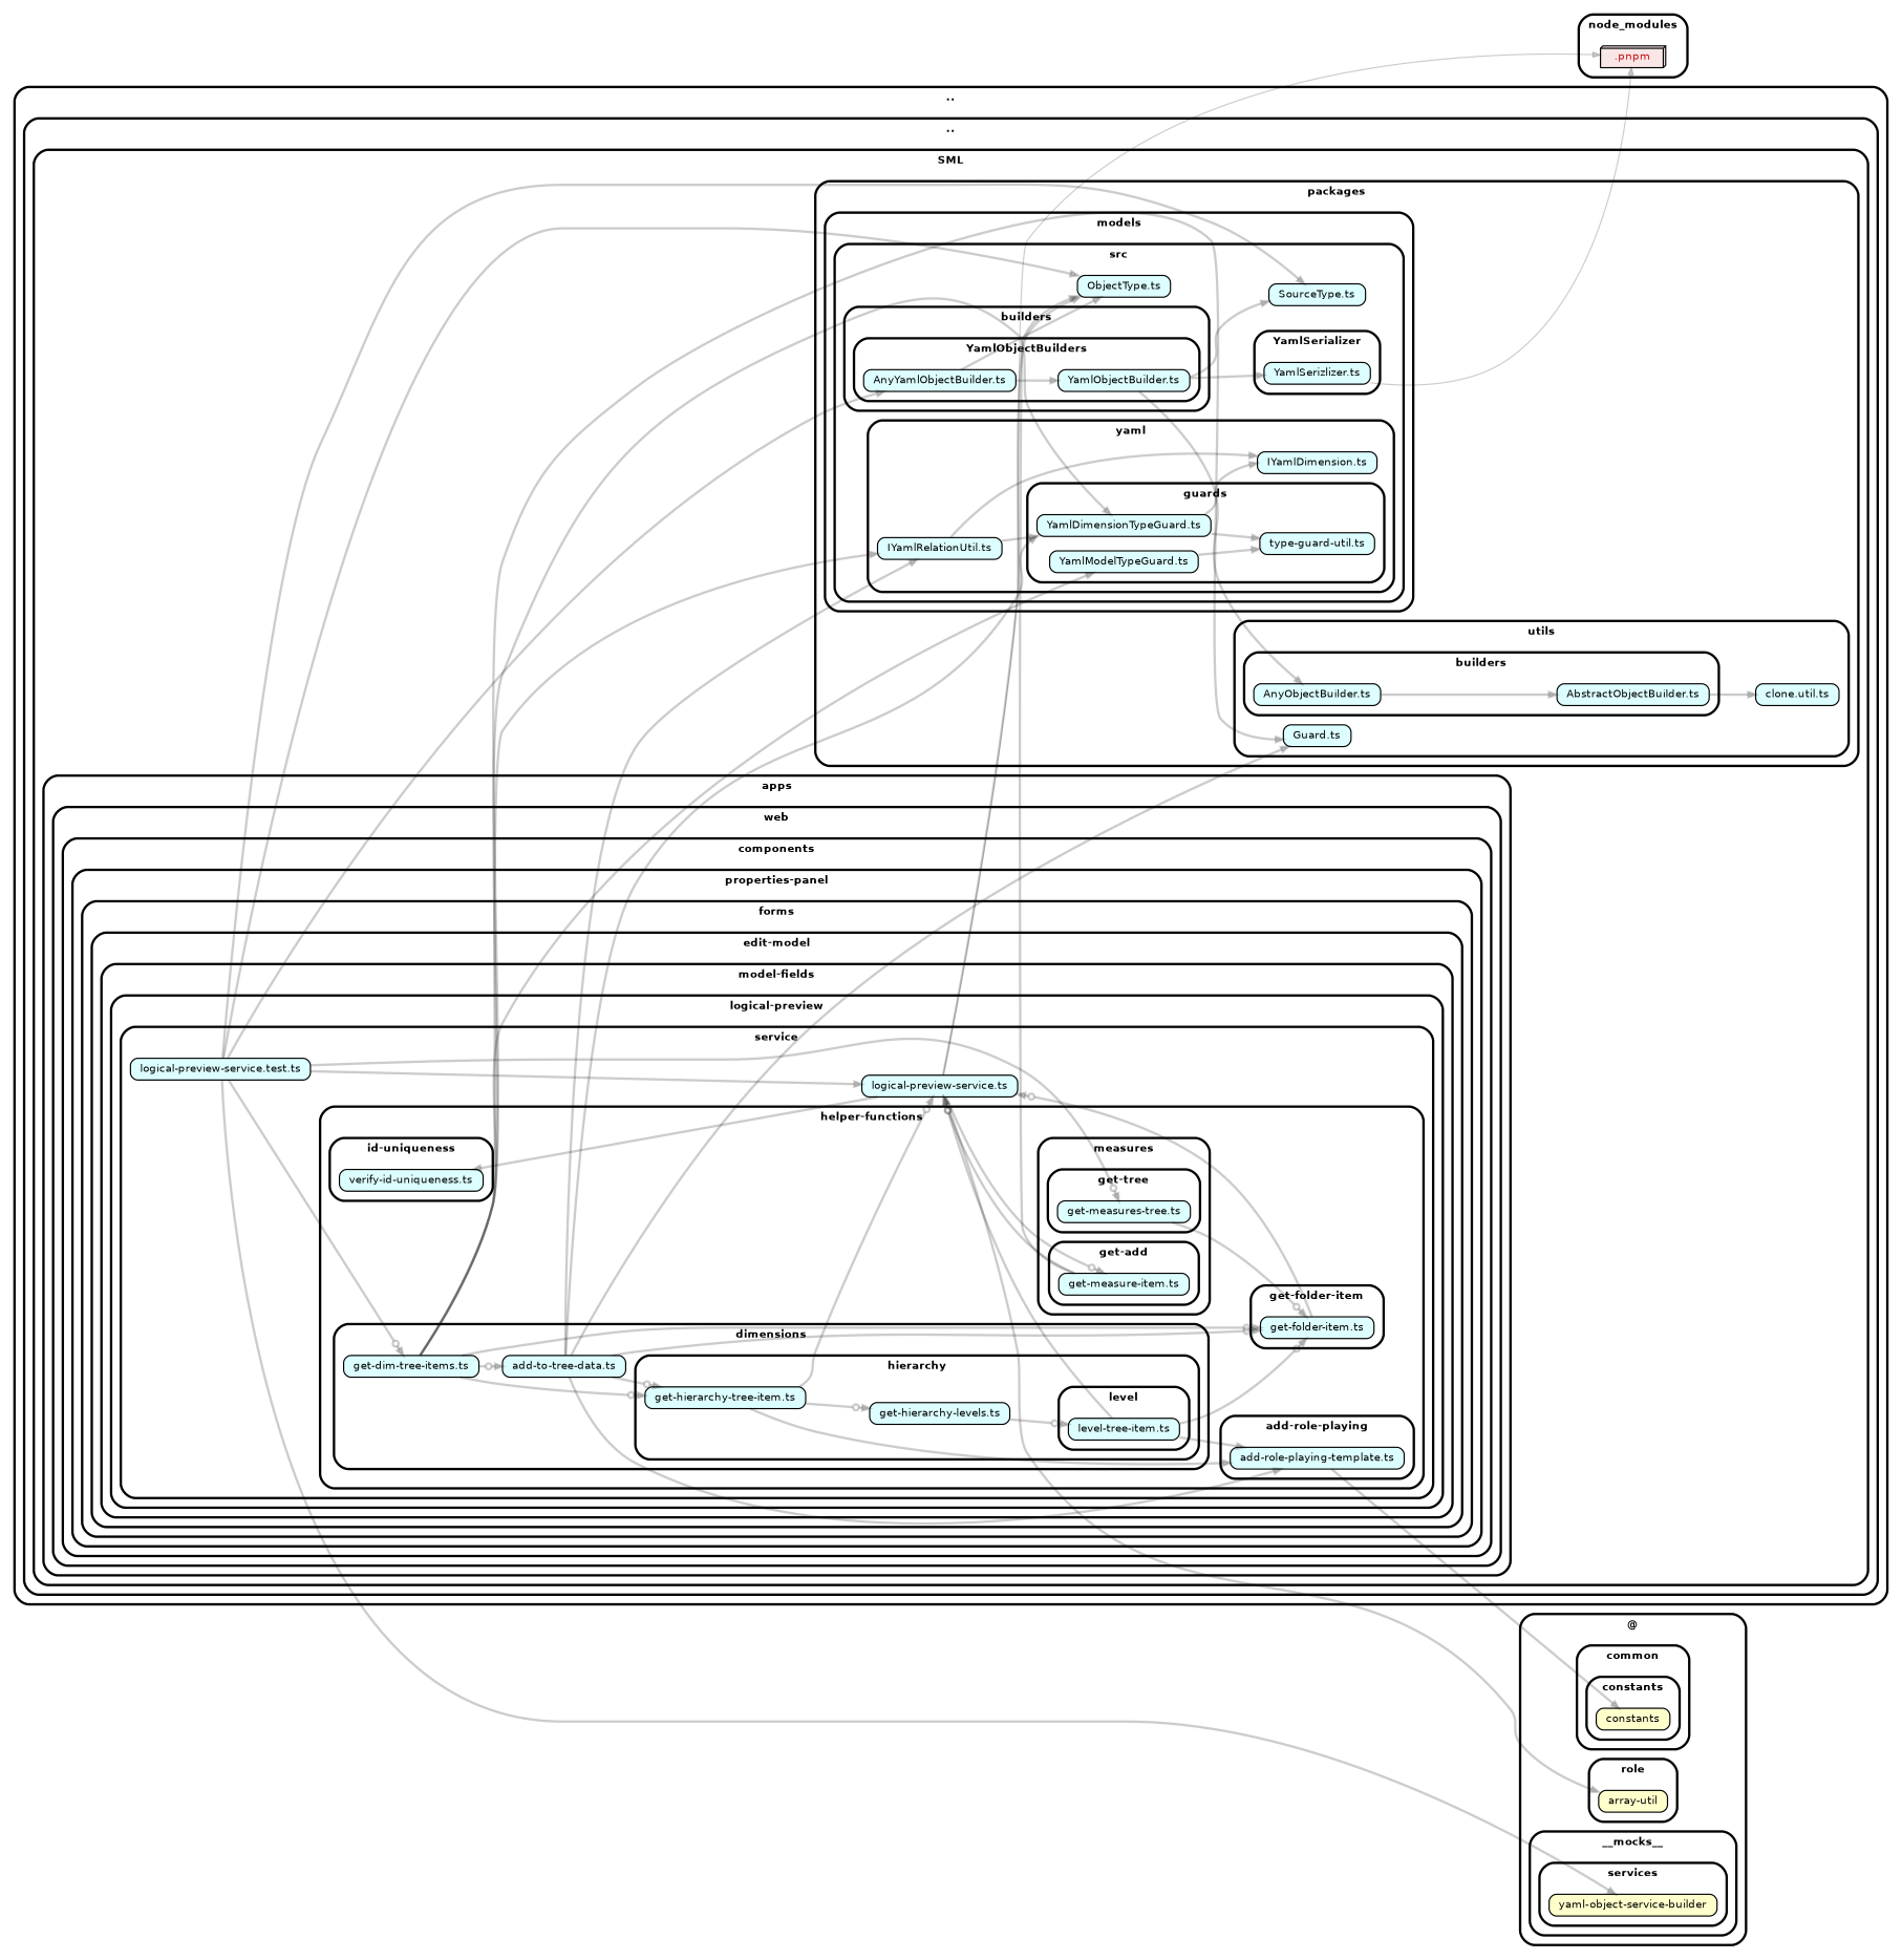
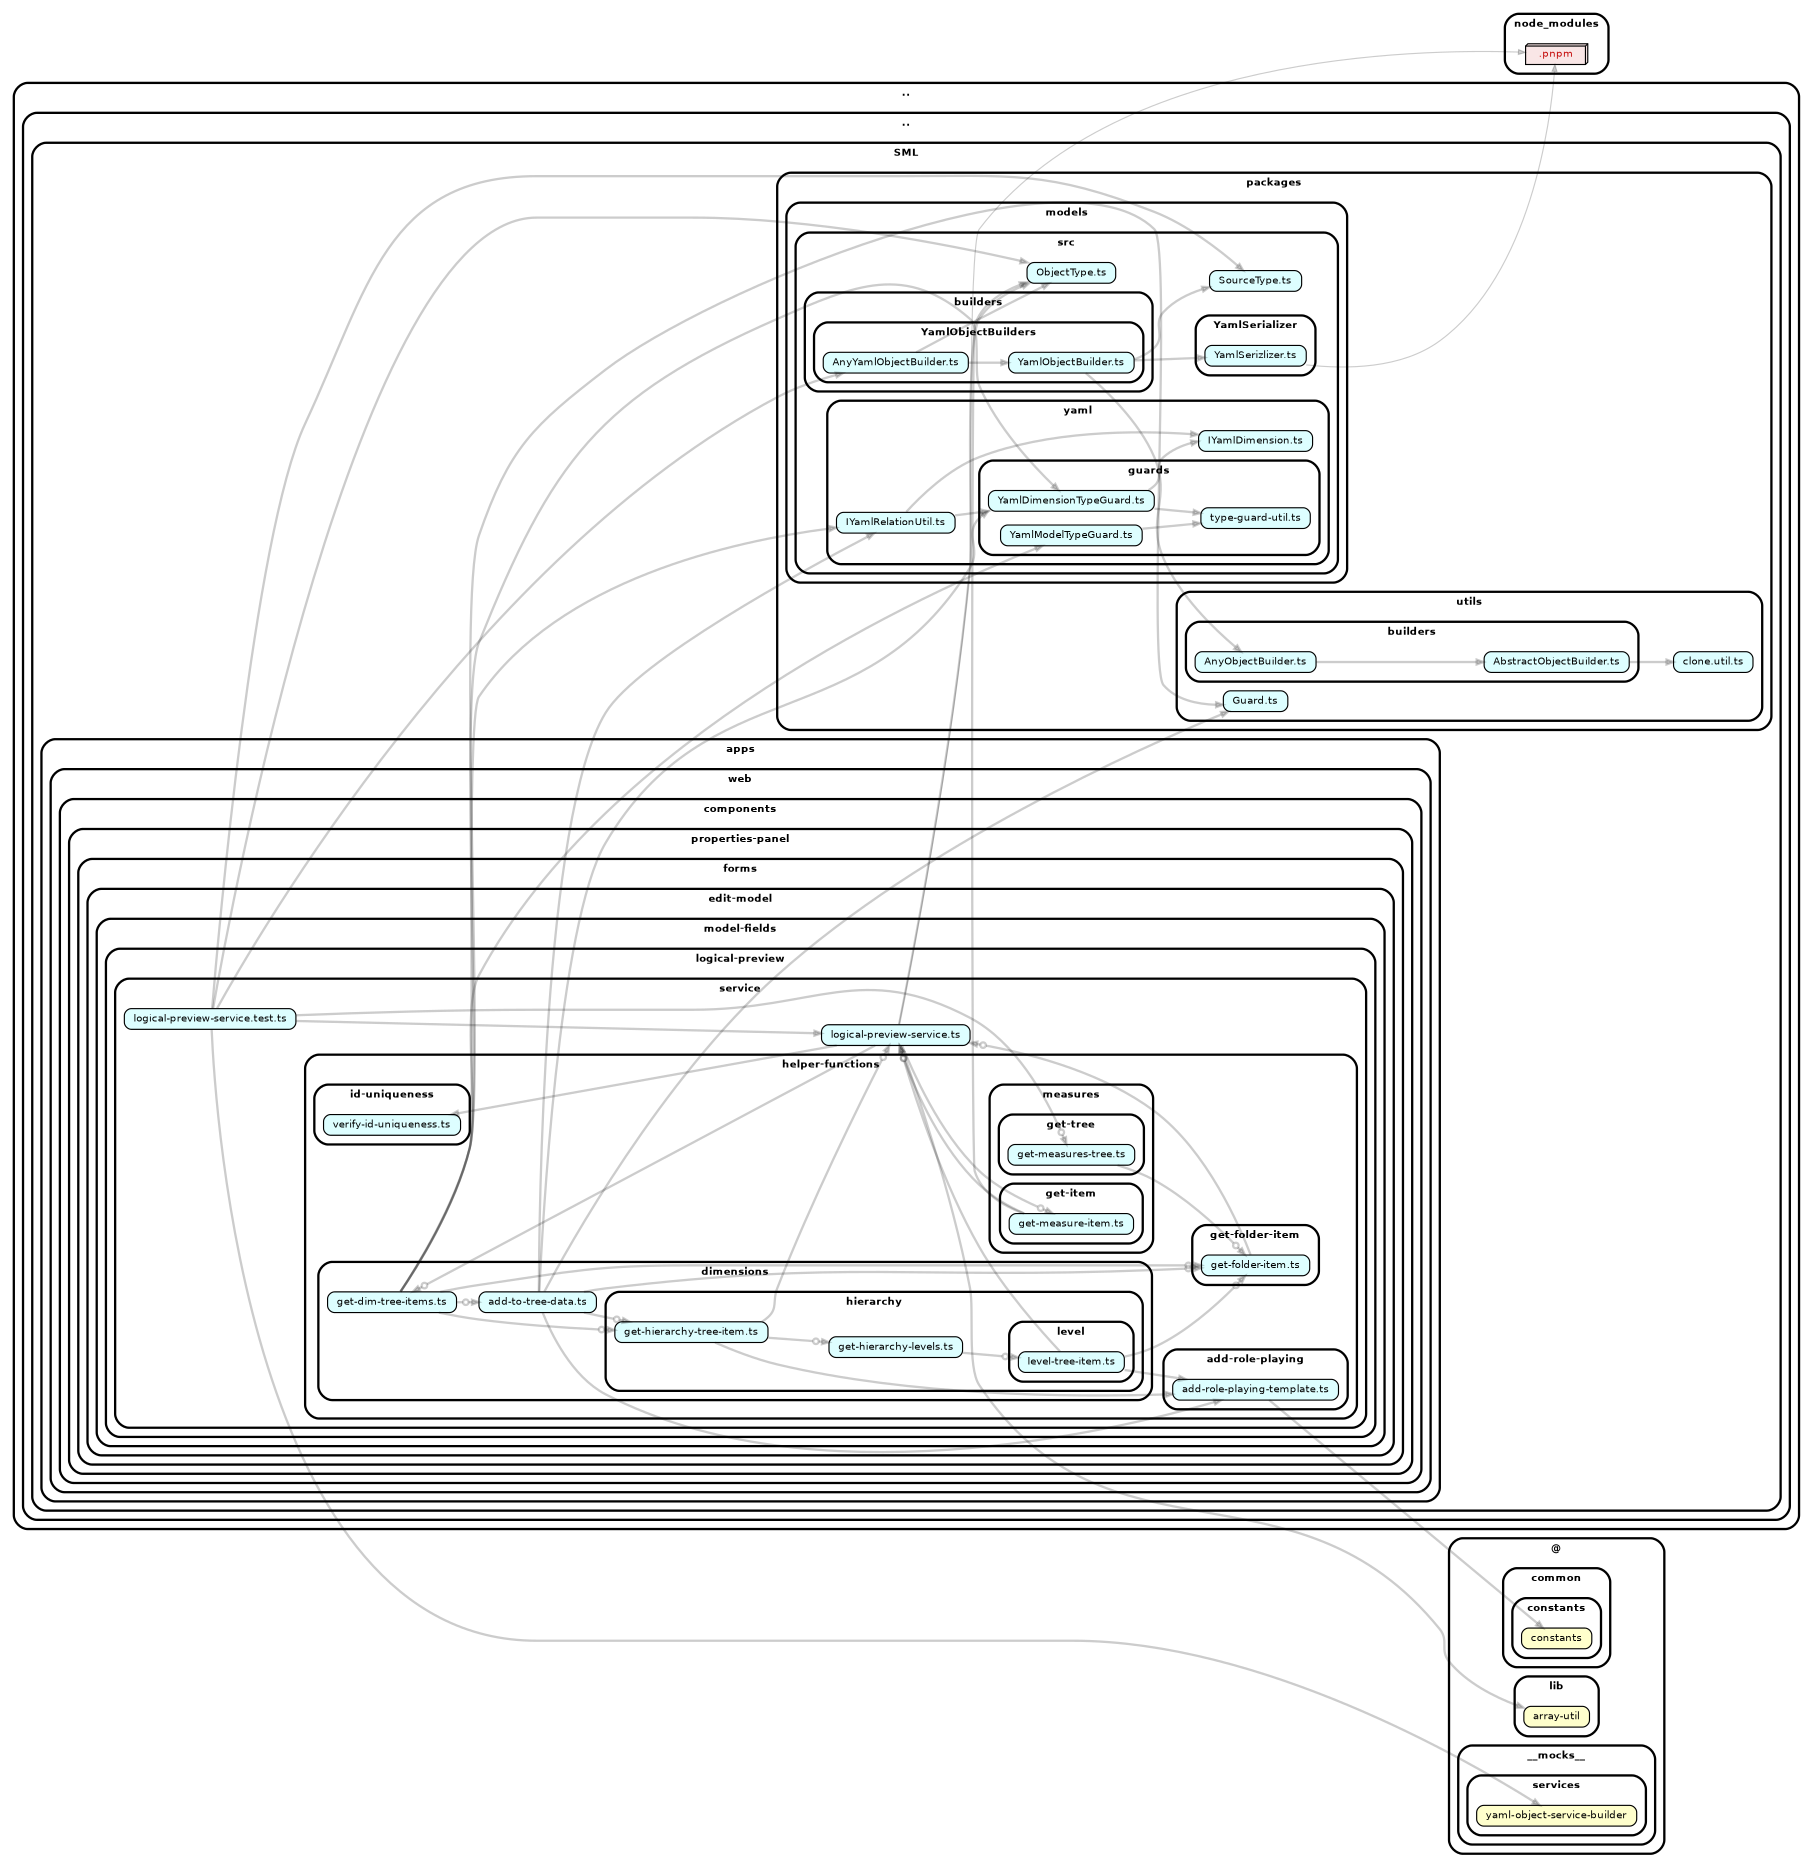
  strict digraph {
    compound=true
    fillcolor="#ffffff"
    fontname="Helvetica-bold"
    fontsize=9
    nodesep=0.16
    rankdir=LR
    ranksep=0.18
    splines=true
    style="rounded,bold,filled"
    node [color=black fillcolor="#ddfeff" fontcolor=black fontname=Helvetica fontsize=9 shape=box style="rounded, filled"]
    edge [arrowhead=normal arrowsize=0.6 color="#00000033" fontname=Helvetica fontsize=9 penwidth=2.0]
    n1 [height=0.2 label=<add-role-playing-template.ts>]
    n2 [height=0.2 label=<level-tree-item.ts>]
    n3 [height=0.2 label=<get-hierarchy-tree-item.ts>]
    n4 [height=0.2 label=<get-hierarchy-levels.ts>]
    n5 [height=0.2 label=<add-to-tree-data.ts>]
    n6 [height=0.2 label=<get-dim-tree-items.ts>]
    n7 [height=0.2 label=<get-folder-item.ts>]
    n8 [height=0.2 label=<verify-id-uniqueness.ts>]
    n9 [height=0.2 label=<get-measure-item.ts>]
    n10 [height=0.2 label=<get-measures-tree.ts>]
    n11 [height=0.2 label=<logical-preview-service.ts>]
    n12 [height=0.2 label=<logical-preview-service.test.ts>]
    n13 [height=0.2 label=<YamlSerizlizer.ts>]
    n14 [height=0.2 label=<AnyYamlObjectBuilder.ts>]
    n15 [height=0.2 label=<YamlObjectBuilder.ts>]
    n16 [height=0.2 label=<YamlDimensionTypeGuard.ts>]
    n17 [height=0.2 label=<YamlModelTypeGuard.ts>]
    n18 [height=0.2 label=<type-guard-util.ts>]
    n19 [height=0.2 label=<IYamlRelationUtil.ts>]
    n20 [height=0.2 label=<IYamlDimension.ts>]
    n21 [height=0.2 label=<ObjectType.ts>]
    n22 [height=0.2 label=<SourceType.ts>]
    n23 [height=0.2 label=<AnyObjectBuilder.ts>]
    n24 [height=0.2 label=<AbstractObjectBuilder.ts>]
    n25 [height=0.2 label=<Guard.ts>]
    n26 [height=0.2 label=<clone.util.ts>]
    n27 [fillcolor="#ffffcc" height=0.2 label=<yaml-object-service-builder>]
    n28 [fillcolor="#ffffcc" height=0.2 label=constants]
    n29 [fillcolor="#ffffcc" height=0.2 label=<array-util>]
    n30 [fillcolor="#c40b0a1a" fontcolor="#c40b0a" height=0.2 label=<.pnpm> shape=box3d]
    subgraph cluster_1 {
      label=".."
      subgraph cluster_2 {
        label=".."
        subgraph cluster_3 {
          label=SML
          subgraph cluster_4 {
            label=apps
            subgraph cluster_5 {
              label=web
              subgraph cluster_6 {
                label=components
                subgraph cluster_7 {
                  label="properties-panel"
                  subgraph cluster_8 {
                    label=forms
                    subgraph cluster_9 {
                      label="edit-model"
                      subgraph cluster_10 {
                        label="model-fields"
                        subgraph cluster_11 {
                          label="logical-preview"
                          subgraph cluster_12 {
                            label=service
                            n11
                            n12
                            subgraph cluster_13 {
                              label="helper-functions"
                              subgraph cluster_14 {
                                label="add-role-playing"
                                n1
                              }
                              subgraph cluster_15 {
                                label=dimensions
                                n5
                                n6
                                subgraph cluster_16 {
                                  label=hierarchy
                                  n3
                                  n4
                                  subgraph cluster_17 {
                                    label=level
                                    n2
                                  }
                                }
                              }
                              subgraph cluster_18 {
                                label="get-folder-item"
                                n7
                              }
                              subgraph cluster_19 {
                                label="id-uniqueness"
                                n8
                              }
                              subgraph cluster_20 {
                                label=measures
                                subgraph cluster_21 {
-                                 label="get-add"
+                                 label="get-item"
                                  n9
                                }
                                subgraph cluster_22 {
                                  label="get-tree"
                                  n10
                                }
                              }
                            }
                          }
                        }
                      }
                    }
                  }
                }
              }
            }
          }
          subgraph cluster_23 {
            label=packages
            subgraph cluster_24 {
              label=models
              subgraph cluster_25 {
                label=src
                n21
                n22
                subgraph cluster_26 {
                  label=YamlSerializer
                  n13
                }
                subgraph cluster_27 {
                  label=builders
                  subgraph cluster_28 {
                    label=YamlObjectBuilders
                    n14
                    n15
                  }
                }
                subgraph cluster_29 {
                  label=yaml
                  n19
                  n20
                  subgraph cluster_30 {
                    label=guards
                    n16
                    n17
                    n18
                  }
                }
              }
            }
            subgraph cluster_31 {
              label=utils
              n25
              n26
              subgraph cluster_32 {
                label=builders
                n23
                n24
              }
            }
          }
        }
      }
    }
    subgraph cluster_33 {
      label="@"
      subgraph cluster_34 {
        label=__mocks__
        subgraph cluster_35 {
          label=services
          n27
        }
      }
      subgraph cluster_36 {
        label=common
        subgraph cluster_37 {
          label=constants
          n28
        }
      }
      subgraph cluster_38 {
-       label=role
+       label=lib
        n29
      }
    }
    subgraph cluster_39 {
      label=node_modules
      n30
    }
    n1 -> n28
    n2 -> n1
    n2 -> n7 [arrowhead=normalnoneodot]
    n2 -> n11 [arrowhead=normalnoneodot]
    n3 -> n1
    n3 -> n4 [arrowhead=normalnoneodot]
    n3 -> n11 [arrowhead=normalnoneodot]
    n4 -> n2 [arrowhead=normalnoneodot]
    n5 -> n1
    n5 -> n3 [arrowhead=normalnoneodot]
    n5 -> n7 [arrowhead=normalnoneodot]
    n5 -> n16
    n5 -> n19
    n5 -> n25
    n6 -> n3 [arrowhead=normalnoneodot]
    n6 -> n5 [arrowhead=normalnoneodot]
    n6 -> n7 [arrowhead=normalnoneodot]
    n6 -> n16
    n6 -> n17
    n6 -> n19
    n6 -> n25
    n7 -> n11 [arrowhead=normalnoneodot]
    n9 -> n11 [arrowhead=normalnoneodot]
    n9 -> n21
    n10 -> n7 [arrowhead=normalnoneodot]
-   n12 -> n6 [arrowhead=normalnoneodot]
+   n11 -> n6 [arrowhead=normalnoneodot]
    n11 -> n8
    n11 -> n9 [arrowhead=normalnoneodot]
    n11 -> n21
    n11 -> n29
    n11 -> n30 [penwidth=1.0]
    n12 -> n10 [arrowhead=normalnoneodot]
    n12 -> n11
    n12 -> n14
    n12 -> n21
    n12 -> n22
    n12 -> n27
    n13 -> n30 [penwidth=1.0]
    n14 -> n15
    n14 -> n21
    n15 -> n13
    n15 -> n22
    n15 -> n23
    n16 -> n18
    n16 -> n20
    n17 -> n18
    n19 -> n16
    n19 -> n20
    n23 -> n24
    n24 -> n26
  }
